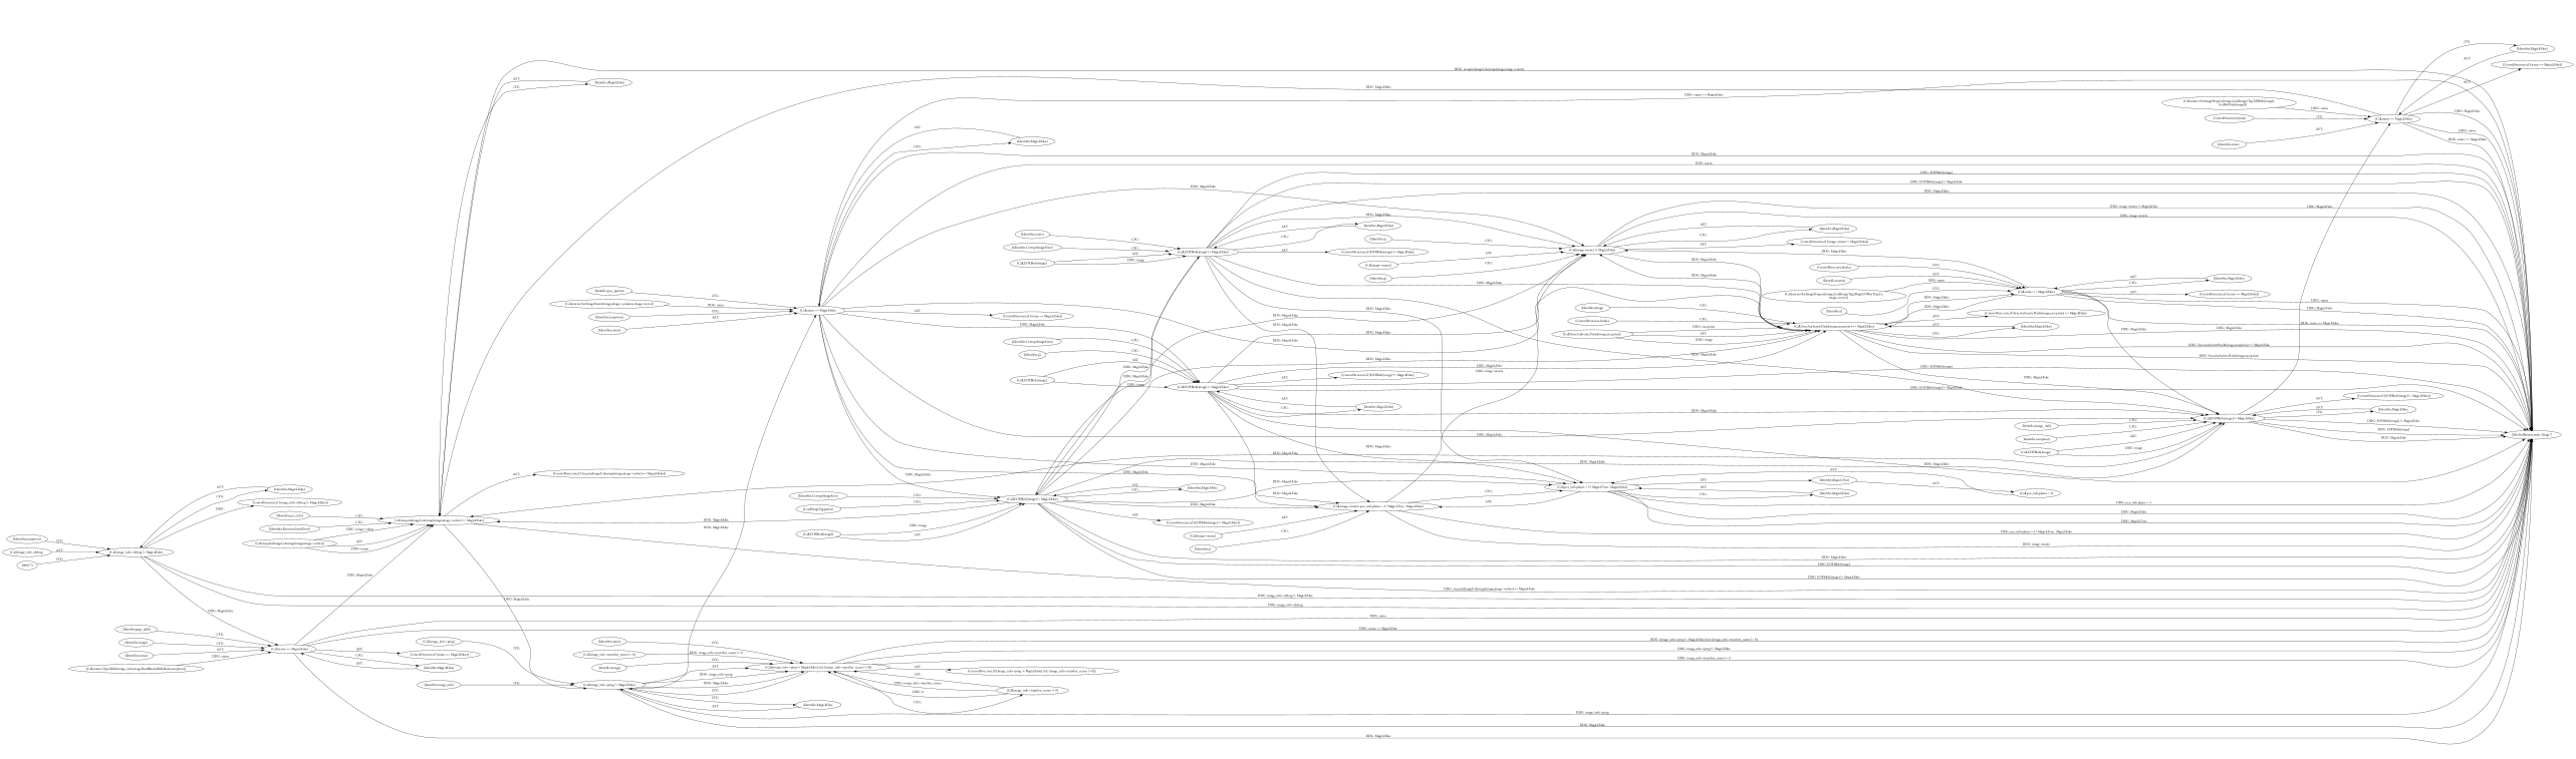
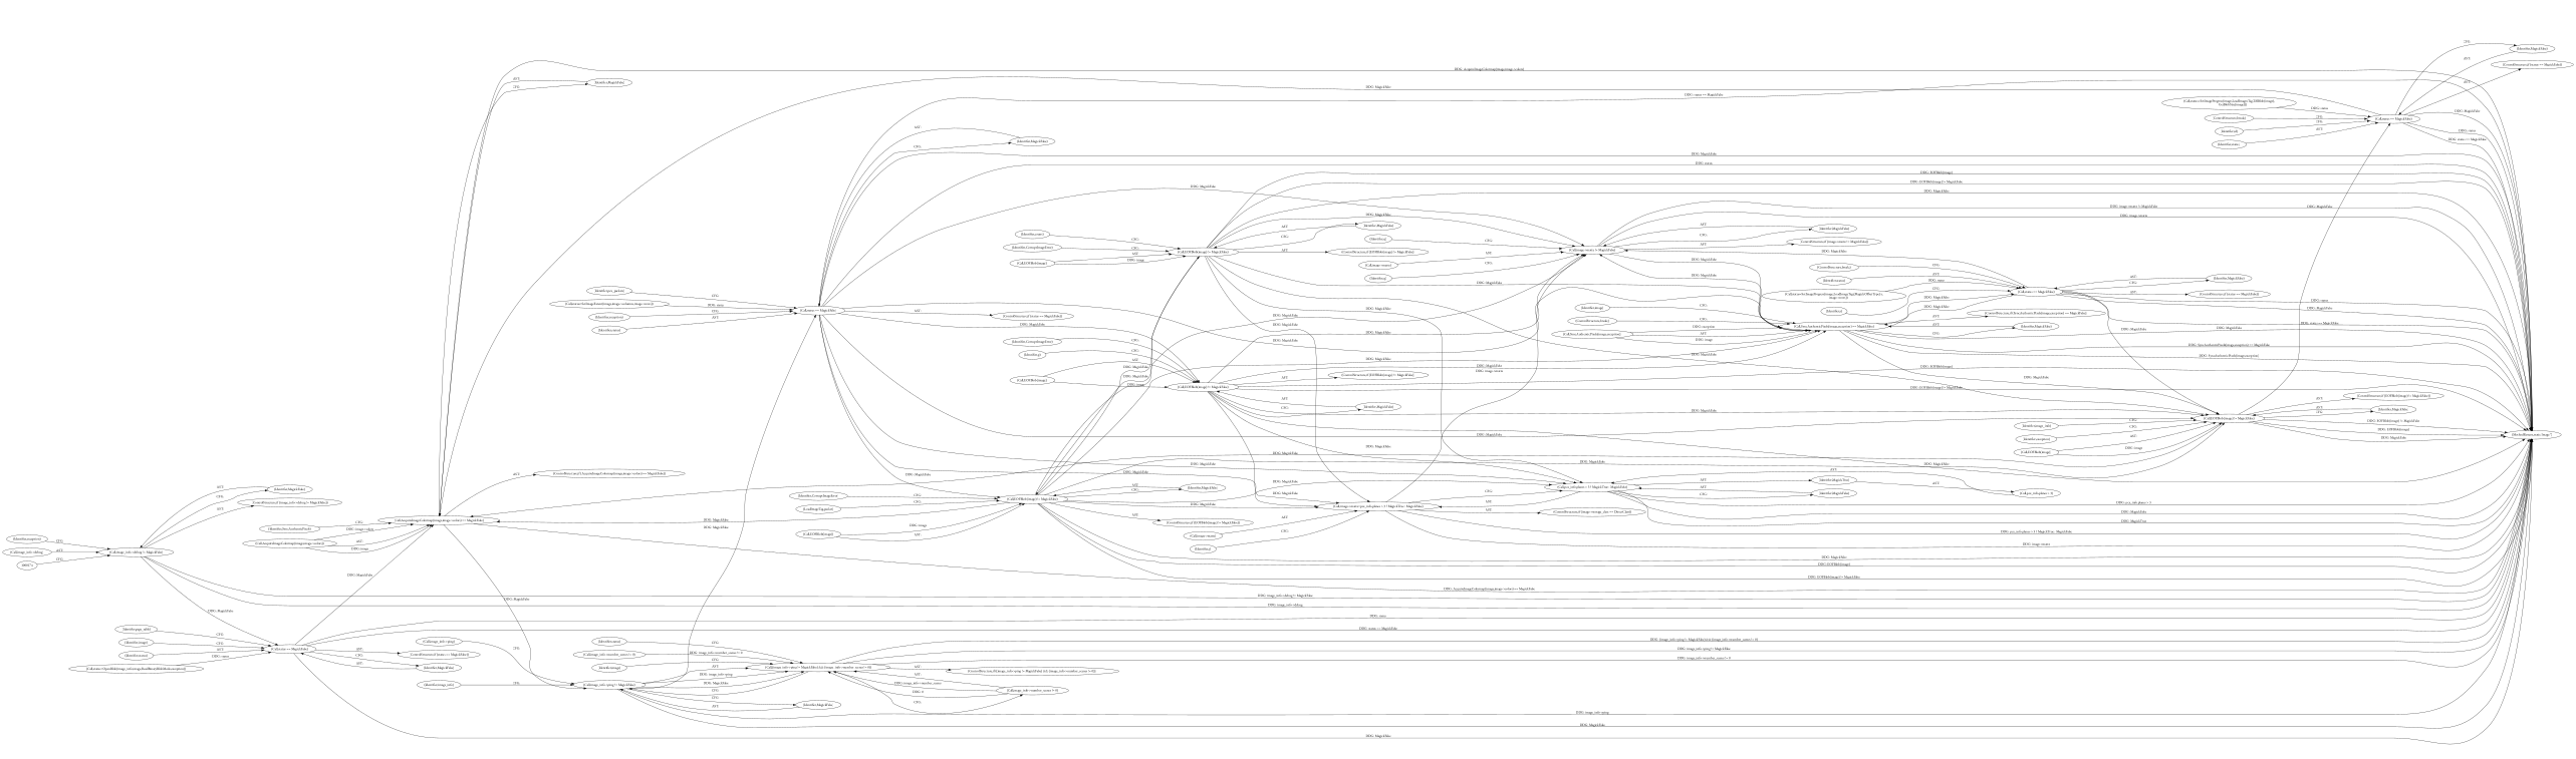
  digraph {
    fontname="EB Garamond"
    rankdir=LR
    node [fontname="EB Garamond"]
    edge [fontname="EB Garamond"]
    n1 [label="(Call,image_info->debug != MagickFalse)"]
    n2 [label="(Call,status == MagickFalse)"]
    n3 [label="(Identifier,MagickFalse)"]
    n4 [label="(ControlStructure,if (image_info->debug != MagickFalse))"]
    n5 [label="(MethodReturn,static Image *)"]
    n6 [label="(Call,AcquireImageColormap(image,image->colors) == MagickFalse)"]
    n7 [label="(ControlStructure,if (status == MagickFalse))"]
    n8 [label="(Identifier,MagickFalse)"]
    n9 [label="(Call,image_info->ping != MagickFalse)"]
    n10 [label="(Identifier,MagickFalse)"]
    n11 [label="(ControlStructure,if (AcquireImageColormap(image,image->colors) == MagickFalse))"]
    n12 [label="(Call,(image_info->ping != MagickFalse) && (image_info->number_scenes != 0))"]
    n13 [label="(Call,status == MagickFalse)"]
    n14 [label="(Identifier,MagickFalse)"]
    n15 [label="(ControlStructure,if ((image_info->ping != MagickFalse) && (image_info->number_scenes != 0)))"]
    n16 [label="(Call,image_info->number_scenes != 0)"]
    n17 [label="(Call,EOFBlob(image) != MagickFalse)"]
    n18 [label="(Call,image->matte=pcx_info.planes > 3 ? MagickTrue : MagickFalse)"]
    n19 [label="(Call,image->matte != MagickFalse)"]
    n20 [label="(Call,SyncAuthenticPixels(image,exception) == MagickFalse)"]
    n21 [label="(Call,EOFBlob(image) != MagickFalse)"]
    n22 [label="(Call,pcx_info.planes > 3 ? MagickTrue : MagickFalse)"]
    n23 [label="(Call,EOFBlob(image) != MagickFalse)"]
    n24 [label="(ControlStructure,if (status == MagickFalse))"]
    n25 [label="(Identifier,MagickFalse)"]
    n26 [label="(Identifier,MagickFalse)"]
    n27 [label="(ControlStructure,if (EOFBlob(image) != MagickFalse))"]
+   n28 [label="(ControlStructure,if (image->storage_class == DirectClass))"]
    n29 [label="(Identifier,MagickFalse)"]
    n30 [label="(ControlStructure,if (image->matte != MagickFalse))"]
    n31 [label="(Call,status == MagickFalse)"]
    n32 [label="(ControlStructure,if (SyncAuthenticPixels(image,exception) == MagickFalse))"]
    n33 [label="(Identifier,MagickFalse)"]
    n34 [label="(Call,status == MagickFalse)"]
    n35 [label="(ControlStructure,if (EOFBlob(image) != MagickFalse))"]
    n36 [label="(Identifier,MagickFalse)"]
    n37 [label="(Identifier,MagickTrue)"]
    n38 [label="(Identifier,MagickFalse)"]
    n39 [label="(Call,EOFBlob(image) != MagickFalse)"]
    n40 [label="(Identifier,MagickFalse)"]
    n41 [label="(ControlStructure,if (EOFBlob(image) != MagickFalse))"]
    n42 [label="(ControlStructure,if (status == MagickFalse))"]
    n43 [label="(Identifier,MagickFalse)"]
    n44 [label="(Identifier,MagickFalse)"]
    n45 [label="(ControlStructure,if (status == MagickFalse))"]
    n46 [label="(Call,pcx_info.planes > 3)"]
    n47 [label="(Identifier,MagickFalse)"]
    n48 [label="(ControlStructure,if (EOFBlob(image) != MagickFalse))"]
    n49 [label="(Identifier,page_table)"]
    n50 [label="(Call,SyncAuthenticPixels(image,exception))"]
    n51 [label="(Call,status=SetImageProgress(image,LoadImageTag,(MagickOffsetType) y,\n            image->rows))"]
    n52 [label="(Call,status=SetImageProgress(image,LoadImagesTag,TellBlob(image),\n          GetBlobSize(image)))"]
    n53 [label="(ControlStructure,break;)"]
    n54 [label="(Call,EOFBlob(image))"]
    n55 [label="(Identifier,CorruptImageError)"]
    n56 [label="(Identifier,y)"]
    n57 [label="(Identifier,image)"]
    n58 [label="(Identifier,exception)"]
    n59 [label="(ControlStructure,break;)"]
    n60 [label="(Call,image_info->ping)"]
    n61 [label="(Identifier,exception)"]
    n62 [label="(Call,image->matte)"]
    n63 [label="(Call,EOFBlob(image))"]
    n64 [label="(Call,EOFBlob(image))"]
+   n65 [label="(Identifier,id)"]
    n66 [label="(Identifier,image)"]
    n67 [label="(Identifier,q)"]
    n68 [label="(Identifier,exception)"]
    n69 [label="(Identifier,image_info)"]
    n70 [label="(Identifier,status)"]
    n71 [label="(Identifier,status)"]
    n72 [label="(Identifier,p)"]
    n73 [label="(Call,image->matte)"]
    n74 [label="(Call,AcquireImageColormap(image,image->colors))"]
-   n75 [label="(Identifier,pcx_info)"]
    n76 [label="(Identifier,status)"]
    n77 [label="(Call,image_info->debug)"]
    n78 [label="(Call,image_info->number_scenes != 0)"]
    n79 [label="(Identifier,status)"]
    n80 [label="(Identifier,CorruptImageError)"]
    n81 [label="(LoadImageTag,packet)"]
    n82 [label="(Call,EOFBlob(image))"]
    n83 [label="(ControlStructure,break;)"]
    n84 [label="(Identifier,image)"]
    n85 [label="(Identifier,CorruptImageError)"]
    n86 [label="(Identifier,status)"]
    n87 [label="(Identifier,q)"]
    n88 [label="(Call,status=OpenBlob(image_info,image,ReadBinaryBlobMode,exception))"]
    n89 [label="(Identifier,pcx_packets)"]
    n90 [label="(Identifier,count)"]
-   n91 [label="(Identifier,ResourceLimitError)"]
+   n91 [label="(Identifier,SyncAuthenticPixels)"]
    n92 [label="(Identifier,image_info)"]
    n93 [label="(Identifier,y)"]
    n94 [label="(Call,status=SetImageExtent(image,image->columns,image->rows))"]
    1000174
    n1 -> n2 [label="DDG: MagickFalse"]
    n1 -> n3 [label="CFG: "]
-   n1 -> n4 [label="DDG: "]
+   n1 -> n4 [label="AST: "]
    n1 -> n5 [label="DDG: image_info->debug != MagickFalse"]
    n1 -> n5 [label="DDG: image_info->debug"]
    n2 -> n5 [label="DDG: status == MagickFalse"]
    n2 -> n5 [label="DDG: MagickFalse"]
    n2 -> n5 [label="DDG: status"]
    n2 -> n6 [label="DDG: MagickFalse"]
    n2 -> n7 [label="AST: "]
    n2 -> n8 [label="CFG: "]
    n3 -> n1 [label="AST: "]
    n6 -> n5 [label="DDG: AcquireImageColormap(image,image->colors) == MagickFalse"]
    n6 -> n5 [label="DDG: AcquireImageColormap(image,image->colors)"]
    n6 -> n9 [label="DDG: MagickFalse"]
    n6 -> n10 [label="CFG: "]
    n6 -> n11 [label="AST: "]
    n8 -> n2 [label="AST: "]
    n9 -> n5 [label="DDG: image_info->ping"]
    n9 -> n5 [label="DDG: MagickFalse"]
    n9 -> n12 [label="AST: "]
    n9 -> n12 [label="DDG: image_info->ping"]
    n9 -> n12 [label="DDG: MagickFalse"]
    n9 -> n13 [label="DDG: MagickFalse"]
    n9 -> n14 [label="CFG: "]
    n10 -> n6 [label="AST: "]
    n12 -> n5 [label="DDG: (image_info->ping != MagickFalse) && (image_info->number_scenes != 0)"]
    n12 -> n5 [label="DDG: image_info->ping != MagickFalse"]
    n12 -> n5 [label="DDG: image_info->number_scenes != 0"]
    n12 -> n9 [label="CFG: "]
    n12 -> n15 [label="AST: "]
    n12 -> n16 [label="CFG: "]
    n13 -> n5 [label="DDG: status == MagickFalse"]
    n13 -> n5 [label="DDG: MagickFalse"]
    n13 -> n5 [label="DDG: status"]
    n13 -> n17 [label="DDG: MagickFalse"]
    n13 -> n18 [label="DDG: MagickFalse"]
    n13 -> n19 [label="DDG: MagickFalse"]
    n13 -> n20 [label="DDG: MagickFalse"]
    n13 -> n21 [label="DDG: MagickFalse"]
    n13 -> n22 [label="DDG: MagickFalse"]
    n13 -> n23 [label="DDG: MagickFalse"]
    n13 -> n24 [label="AST: "]
    n13 -> n25 [label="CFG: "]
    n14 -> n9 [label="AST: "]
    n16 -> n12 [label="AST: "]
    n16 -> n12 [label="DDG: image_info->number_scenes"]
    n16 -> n12 [label="DDG: 0"]
    n17 -> n5 [label="DDG: EOFBlob(image) != MagickFalse"]
    n17 -> n5 [label="DDG: MagickFalse"]
    n17 -> n5 [label="DDG: EOFBlob(image)"]
    n17 -> n18 [label="DDG: MagickFalse"]
    n17 -> n19 [label="DDG: MagickFalse"]
    n17 -> n20 [label="DDG: MagickFalse"]
    n17 -> n21 [label="DDG: MagickFalse"]
    n17 -> n22 [label="DDG: MagickFalse"]
    n17 -> n26 [label="CFG: "]
    n17 -> n27 [label="AST: "]
    n18 -> n5 [label="DDG: image->matte"]
    n18 -> n5 [label="DDG: pcx_info.planes > 3 ? MagickTrue : MagickFalse"]
    n18 -> n19 [label="DDG: image->matte"]
    n18 -> n22 [label="CFG: "]
+   n18 -> n28 [label="AST: "]
    n19 -> n5 [label="DDG: image->matte"]
    n19 -> n5 [label="DDG: image->matte != MagickFalse"]
    n19 -> n20 [label="DDG: MagickFalse"]
    n19 -> n29 [label="CFG: "]
    n19 -> n30 [label="AST: "]
    n20 -> n5 [label="DDG: SyncAuthenticPixels(image,exception) == MagickFalse"]
    n20 -> n5 [label="DDG: SyncAuthenticPixels(image,exception)"]
    n20 -> n5 [label="DDG: MagickFalse"]
    n20 -> n19 [label="DDG: MagickFalse"]
    n20 -> n21 [label="DDG: MagickFalse"]
    n20 -> n31 [label="DDG: MagickFalse"]
    n20 -> n32 [label="AST: "]
    n20 -> n33 [label="CFG: "]
    n21 -> n5 [label="DDG: EOFBlob(image)"]
    n21 -> n5 [label="DDG: MagickFalse"]
    n21 -> n5 [label="DDG: EOFBlob(image) != MagickFalse"]
    n21 -> n6 [label="DDG: MagickFalse"]
    n21 -> n34 [label="DDG: MagickFalse"]
    n21 -> n35 [label="AST: "]
    n21 -> n36 [label="CFG: "]
    n22 -> n5 [label="DDG: MagickFalse"]
    n22 -> n5 [label="DDG: pcx_info.planes > 3"]
    n22 -> n5 [label="DDG: MagickTrue"]
    n22 -> n18 [label="AST: "]
    n22 -> n37 [label="AST: "]
    n22 -> n38 [label="CFG: "]
    n23 -> n5 [label="DDG: MagickFalse"]
    n23 -> n5 [label="DDG: EOFBlob(image)"]
    n23 -> n5 [label="DDG: EOFBlob(image) != MagickFalse"]
    n23 -> n6 [label="DDG: MagickFalse"]
    n23 -> n18 [label="DDG: MagickFalse"]
    n23 -> n19 [label="DDG: MagickFalse"]
    n23 -> n20 [label="DDG: MagickFalse"]
    n23 -> n21 [label="DDG: MagickFalse"]
    n23 -> n22 [label="DDG: MagickFalse"]
    n23 -> n39 [label="DDG: MagickFalse"]
    n23 -> n40 [label="CFG: "]
    n23 -> n41 [label="AST: "]
    n25 -> n13 [label="AST: "]
    n26 -> n17 [label="AST: "]
    n29 -> n19 [label="AST: "]
    n31 -> n5 [label="DDG: status == MagickFalse"]
    n31 -> n5 [label="DDG: status"]
    n31 -> n5 [label="DDG: MagickFalse"]
    n31 -> n19 [label="DDG: MagickFalse"]
    n31 -> n20 [label="DDG: MagickFalse"]
    n31 -> n21 [label="DDG: MagickFalse"]
    n31 -> n42 [label="AST: "]
    n31 -> n43 [label="CFG: "]
    n33 -> n20 [label="AST: "]
    n34 -> n5 [label="DDG: status == MagickFalse"]
    n34 -> n5 [label="DDG: MagickFalse"]
    n34 -> n5 [label="DDG: status"]
    n34 -> n6 [label="DDG: MagickFalse"]
    n34 -> n44 [label="CFG: "]
    n34 -> n45 [label="AST: "]
    n36 -> n21 [label="AST: "]
    n37 -> n46 [label="AST: "]
    n38 -> n22 [label="AST: "]
    n39 -> n5 [label="DDG: EOFBlob(image) != MagickFalse"]
    n39 -> n5 [label="DDG: MagickFalse"]
    n39 -> n5 [label="DDG: EOFBlob(image)"]
    n39 -> n18 [label="DDG: MagickFalse"]
    n39 -> n19 [label="DDG: MagickFalse"]
    n39 -> n20 [label="DDG: MagickFalse"]
    n39 -> n21 [label="DDG: MagickFalse"]
    n39 -> n22 [label="DDG: MagickFalse"]
    n39 -> n23 [label="DDG: MagickFalse"]
    n39 -> n47 [label="CFG: "]
    n39 -> n48 [label="AST: "]
    n40 -> n23 [label="AST: "]
    n43 -> n31 [label="AST: "]
    n44 -> n34 [label="AST: "]
    n46 -> n22 [label="AST: "]
    n47 -> n39 [label="AST: "]
    n49 -> n2 [label="CFG: "]
    n50 -> n20 [label="AST: "]
    n50 -> n20 [label="DDG: image"]
    n50 -> n20 [label="DDG: exception"]
    n51 -> n31 [label="DDG: status"]
    n52 -> n34 [label="DDG: status"]
    n53 -> n34 [label="CFG: "]
    n54 -> n23 [label="AST: "]
    n54 -> n23 [label="DDG: image"]
    n55 -> n39 [label="CFG: "]
    n56 -> n31 [label="CFG: "]
    n57 -> n20 [label="CFG: "]
    n58 -> n13 [label="CFG: "]
    n59 -> n31 [label="CFG: "]
    n60 -> n9 [label="CFG: "]
    n61 -> n21 [label="CFG: "]
    n62 -> n18 [label="AST: "]
    n63 -> n39 [label="AST: "]
    n63 -> n39 [label="DDG: image"]
    n64 -> n21 [label="AST: "]
    n64 -> n21 [label="DDG: image"]
+   n65 -> n34 [label="CFG: "]
    n66 -> n2 [label="CFG: "]
    n67 -> n19 [label="CFG: "]
    n68 -> n1 [label="CFG: "]
    n69 -> n9 [label="CFG: "]
    n70 -> n13 [label="AST: "]
    n71 -> n2 [label="AST: "]
    n72 -> n17 [label="CFG: "]
    n73 -> n19 [label="AST: "]
    n74 -> n6 [label="AST: "]
    n74 -> n6 [label="DDG: image"]
    n74 -> n6 [label="DDG: image->colors"]
-   n75 -> n6 [label="CFG: "]
    n76 -> n12 [label="CFG: "]
    n77 -> n1 [label="AST: "]
    n78 -> n12 [label="DDG: image_info->number_scenes != 0"]
    n79 -> n31 [label="AST: "]
    n80 -> n23 [label="CFG: "]
    n81 -> n23 [label="CFG: "]
    n82 -> n17 [label="AST: "]
    n82 -> n17 [label="DDG: image"]
    n83 -> n20 [label="CFG: "]
    n84 -> n12 [label="CFG: "]
    n85 -> n17 [label="CFG: "]
    n86 -> n34 [label="AST: "]
    n87 -> n19 [label="CFG: "]
    n88 -> n2 [label="DDG: status"]
    n89 -> n13 [label="CFG: "]
    n90 -> n39 [label="CFG: "]
    n91 -> n6 [label="CFG: "]
    n92 -> n21 [label="CFG: "]
    n93 -> n18 [label="CFG: "]
    n94 -> n13 [label="DDG: status"]
    1000174 -> n1 [label="CFG: "]
  }
